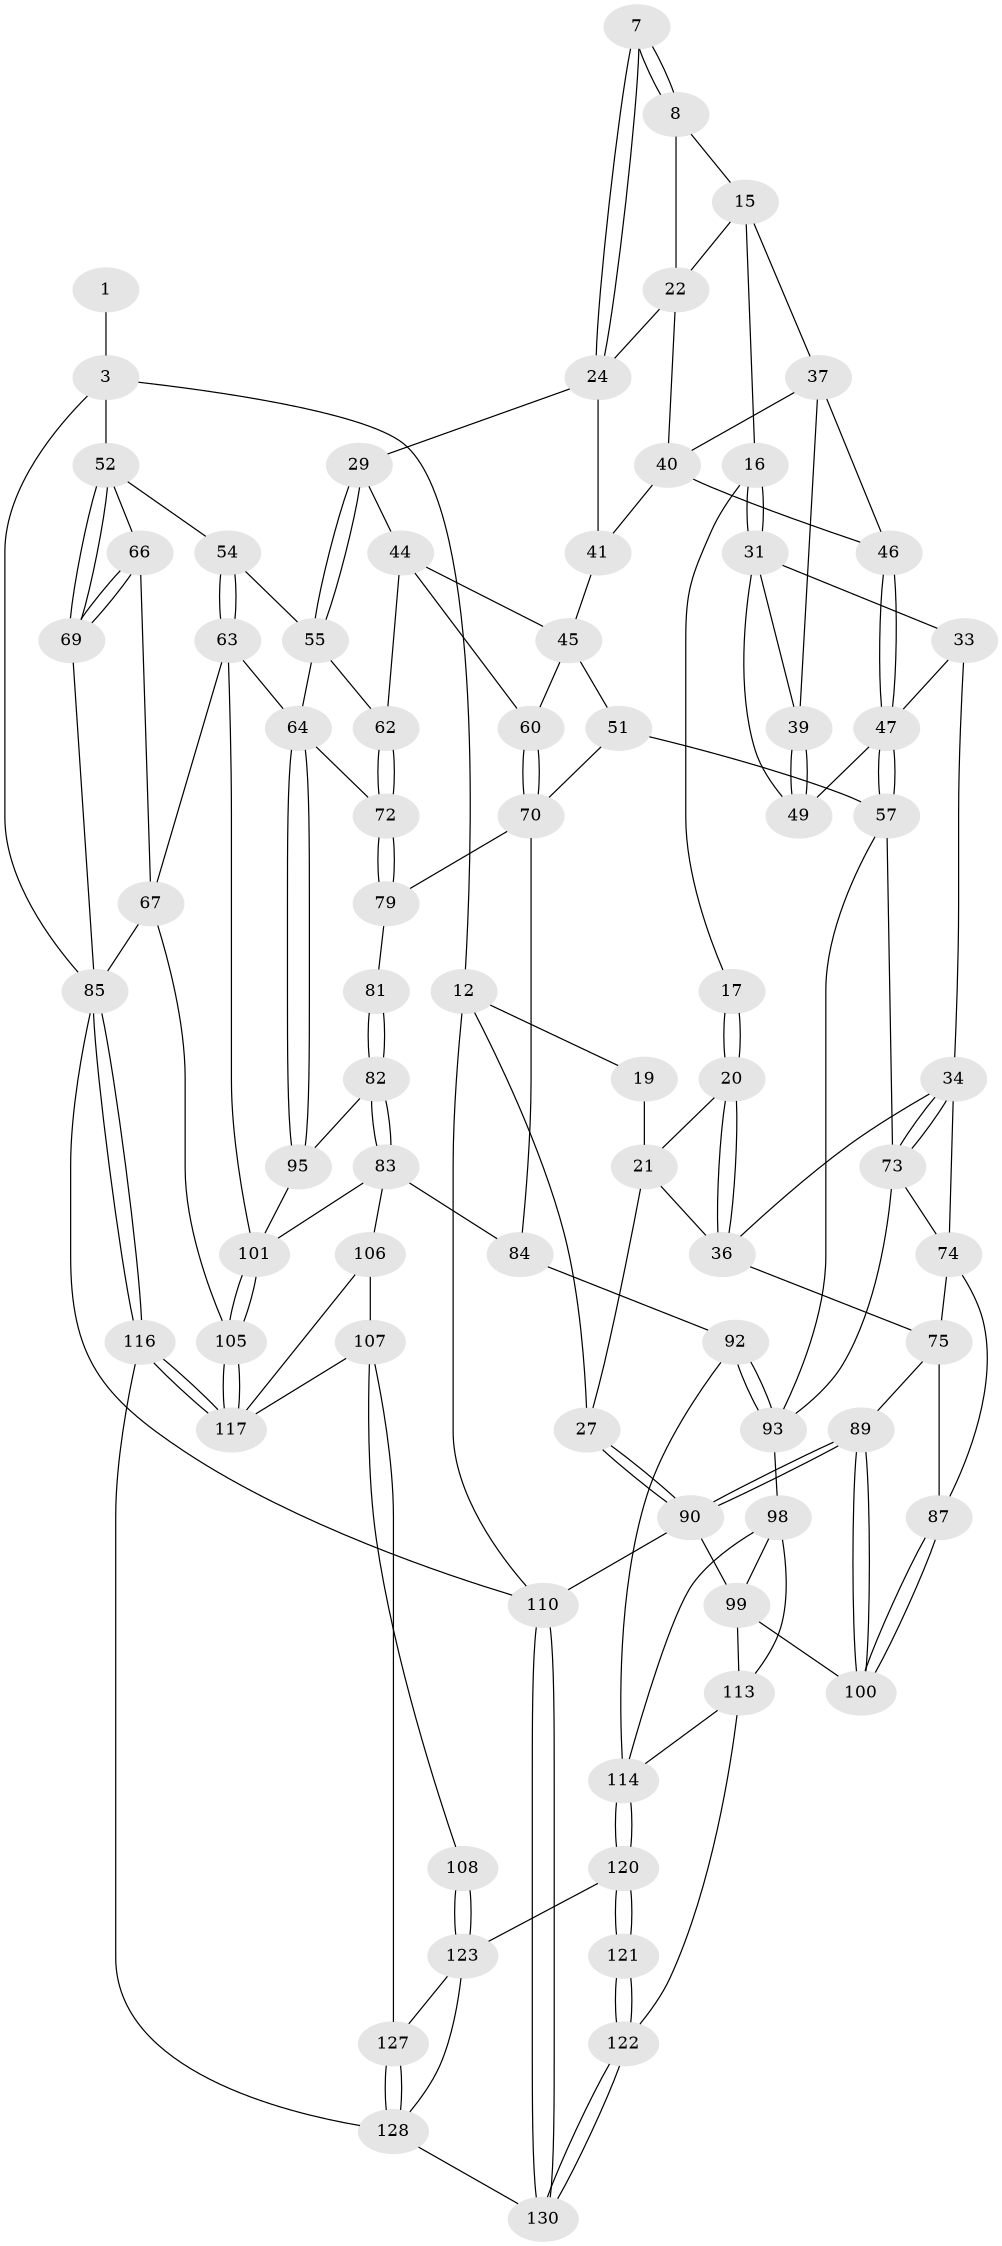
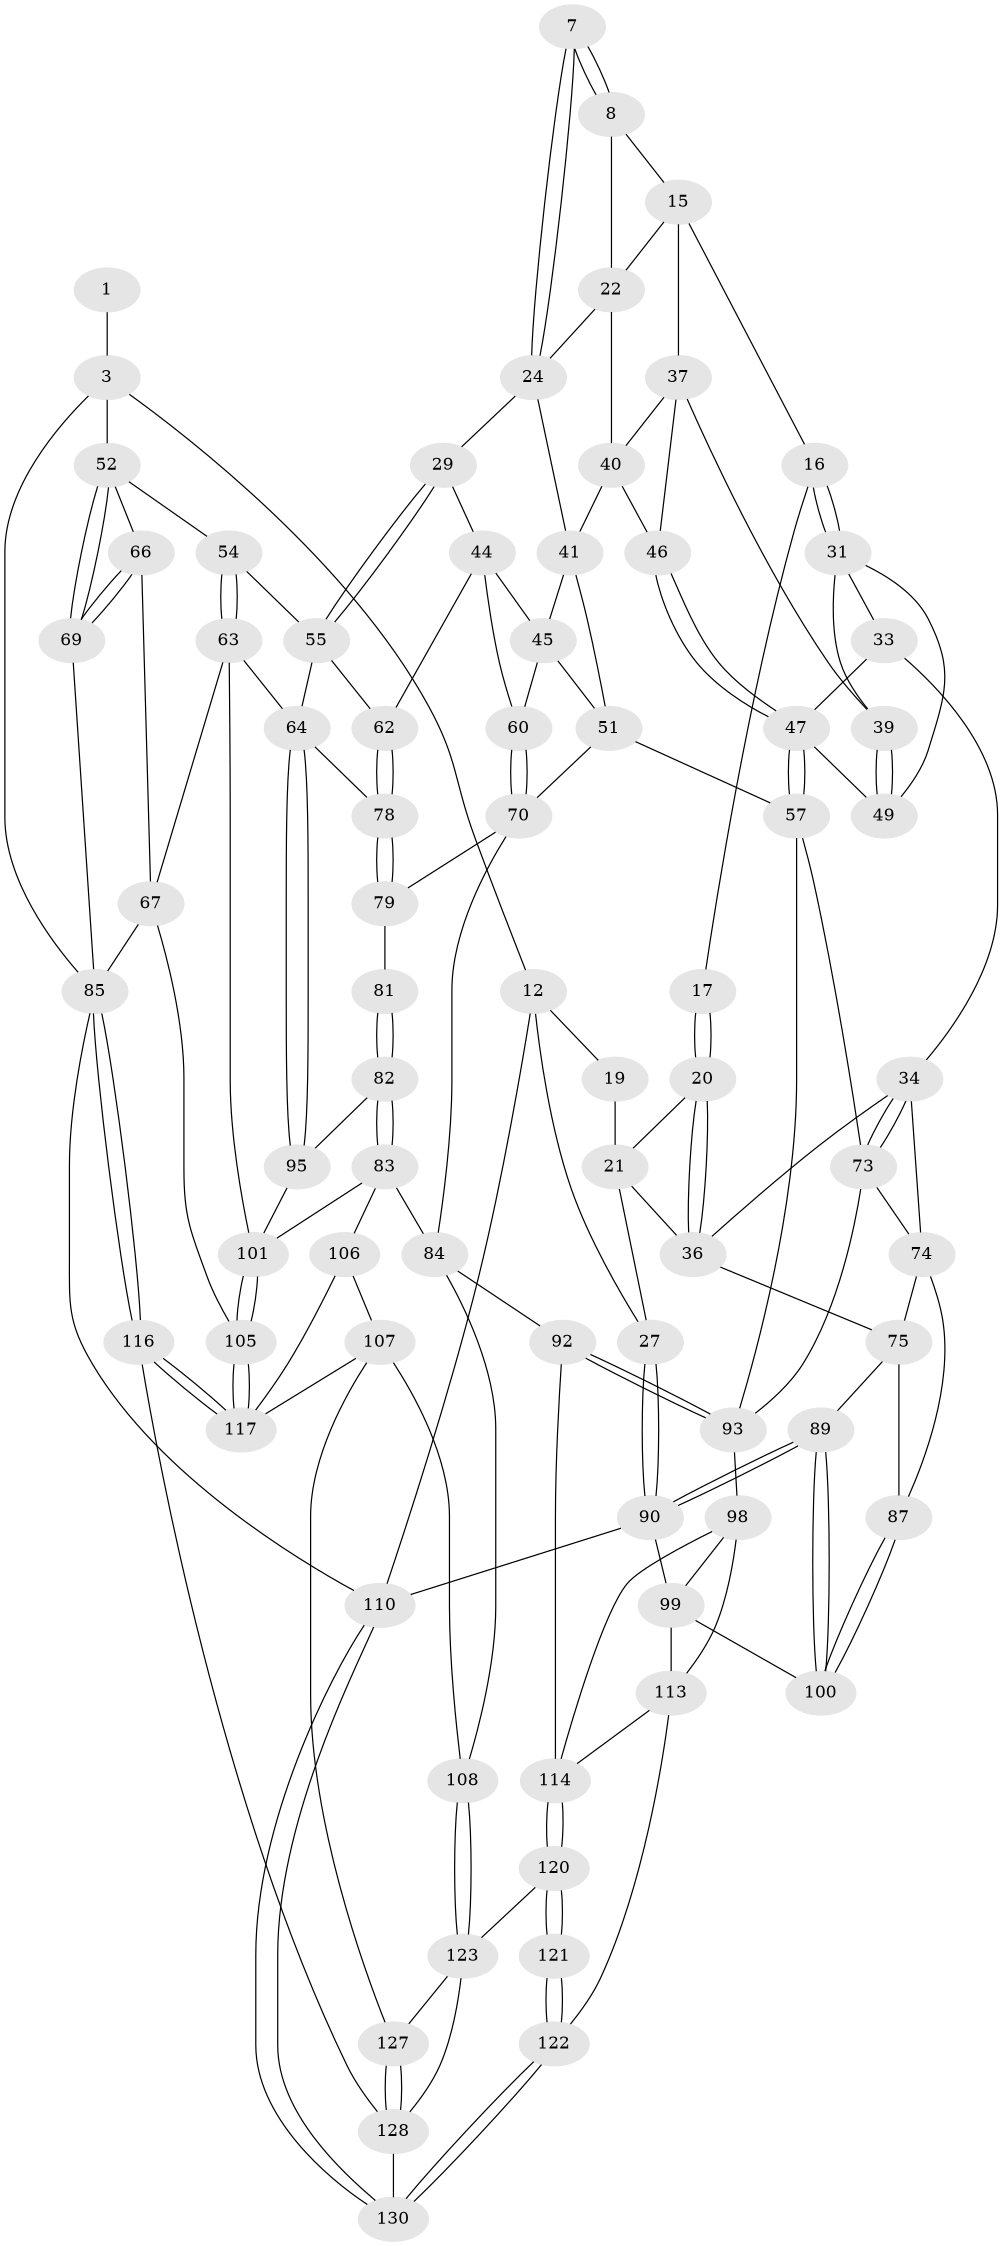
  graph {
    node [color=gray90 style=filled]
    1 [super="+2"]
    3 [super="+4"]
    12 [super="+13"]
    52 [super="+53"]
    85 [super="+86"]
    19
    27
    110
    54
    66
    69
    116
    8 [super="+9"]
    15 [super="+23"]
    22 [super="+26"]
    7
    24 [super="+25"]
    29 [super="+30"]
    44 [super="+59"]
    55 [super="+61"]
    41 [super="+42"]
    16
    37 [super="+38"]
    40 [super="+43"]
    21 [super="+28"]
    90 [super="+109"]
    130
    17 [super="+18"]
    20
    31 [super="+32"]
    39
    46
    33
    49
    36 [super="+58"]
    75 [super="+88"]
    45 [super="+50"]
    51 [super="+56"]
    99 [super="+111"]
    60
    62
    64 [super="+65"]
    34 [super="+35"]
    47 [super="+48"]
    73 [super="+76"]
    74 [super="+77"]
    57 [super="+72"]
    93 [super="+97"]
    87
    89
    70 [super="+71"]
-   78 [label=72]
+   78
    79 [super="+80"]
    84 [super="+91"]
    63 [super="+68"]
    67 [super="+104"]
    101 [super="+102"]
    95
    98 [super="+112"]
    105
    117 [super="+118"]
    81 [super="+94"]
    92
    108
    100
    82 [super="+96"]
    83 [super="+103"]
    106
    107 [super="+126"]
    114 [super="+115"]
    123 [super="+124"]
    128 [super="+129"]
    113 [super="+119"]
    120 [super="+125"]
    122
    127
    121
    1 -- 3
    3 -- 12
    3 -- 52
    3 -- 85
    12 -- 19
    12 -- 27
    12 -- 110
    52 -- 54
    52 -- 66
    52 -- 69
    52 -- 69
    85 -- 110
    85 -- 116
    85 -- 116
    19 -- 21
    27 -- 90
    27 -- 90
    110 -- 130
    110 -- 130
    54 -- 55
    54 -- 63
    54 -- 63
    66 -- 69
    66 -- 69
    66 -- 67
    69 -- 85
    116 -- 117
    116 -- 117
    116 -- 128
    8 -- 15
    8 -- 22
    15 -- 22
    15 -- 16
    15 -- 37
    22 -- 24
    22 -- 40
    7 -- 8
    7 -- 8
    7 -- 24
    7 -- 24
    24 -- 29
    24 -- 41
    29 -- 44
    29 -- 55
    29 -- 55
    44 -- 45
    44 -- 60
    44 -- 62
    55 -- 62
    55 -- 64
    41 -- 45
+   41 -- 51
    16 -- 17
    16 -- 31
    16 -- 31
    37 -- 40
    37 -- 39
    37 -- 46
    40 -- 41
    40 -- 46
    21 -- 27
    21 -- 36
    90 -- 110
    90 -- 99
    17 -- 20
    17 -- 20
    20 -- 21
    20 -- 36
    20 -- 36
    31 -- 39
    31 -- 33
    31 -- 49
    39 -- 49
    39 -- 49
    46 -- 47
    46 -- 47
    33 -- 34
    33 -- 47
    36 -- 75
    75 -- 87
    75 -- 89
    45 -- 51
    45 -- 60
    51 -- 57
    51 -- 70
    99 -- 100
    99 -- 113
    60 -- 70
    60 -- 70
    62 -- 78
    62 -- 78
    64 -- 78
    64 -- 95
    64 -- 95
    34 -- 36
    34 -- 73
    34 -- 73
    34 -- 74
    47 -- 49
    47 -- 57
    47 -- 57
    73 -- 74
    73 -- 93
    74 -- 75
    74 -- 87
    57 -- 73
    57 -- 93
    93 -- 98
    87 -- 100
    87 -- 100
    89 -- 90
    89 -- 90
    89 -- 100
    89 -- 100
    70 -- 79
    70 -- 84
    78 -- 79
    78 -- 79
    79 -- 81
    84 -- 92
+   84 -- 108
    63 -- 64
    63 -- 67
    63 -- 101
    67 -- 85
    67 -- 105
    101 -- 105
    101 -- 105
    95 -- 101
    98 -- 99
    98 -- 114
    98 -- 113
    105 -- 117
    105 -- 117
    81 -- 82 [weight=2]
    81 -- 82
    92 -- 93
    92 -- 93
    92 -- 114
    108 -- 123
    108 -- 123
    82 -- 95
    82 -- 83
    82 -- 83
    83 -- 84
    83 -- 101
    83 -- 106
    106 -- 117
    106 -- 107
    107 -- 117
    107 -- 108
    107 -- 127
    114 -- 120
    114 -- 120
    123 -- 128
    123 -- 127
    128 -- 130
    113 -- 114
    113 -- 122
    120 -- 123
    120 -- 121 [weight=2]
    120 -- 121
    122 -- 130
    122 -- 130
    127 -- 128
    127 -- 128
    121 -- 122
    121 -- 122
  }
